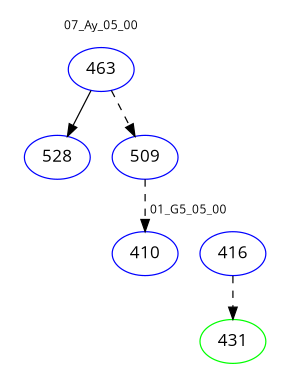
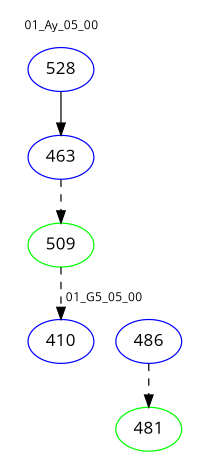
  digraph {
    fontname="Open Sans"
    node [color=blue fontname="Open Sans"]
    edge [color=black fontname="Open Sans" style=dashed]
    n1 [label=463]
    n2 [label=528]
-   n3 [label=509]
-   n4 [label=416]
+   n3 [color=green label=509]
+   n4 [label=486]
    n5 [label=410]
-   n6 [color=green label=431]
+   n6 [color=green label=481]
    subgraph cluster_1 {
      color=white
      fontsize=10
-     label="07_Ay_05_00"
+     label="01_Ay_05_00"
      n1
      n2
      n3
    }
    subgraph cluster_2 {
      color=white
      fontsize=10
      label="01_G5_05_00"
      n4
      n5
      n6
    }
-   n1 -> n2 [style=solid]
+   n2 -> n1 [style=solid]
    n1 -> n3
    n3 -> n5
    n4 -> n6
  }
